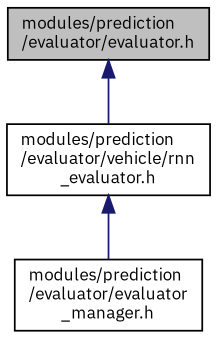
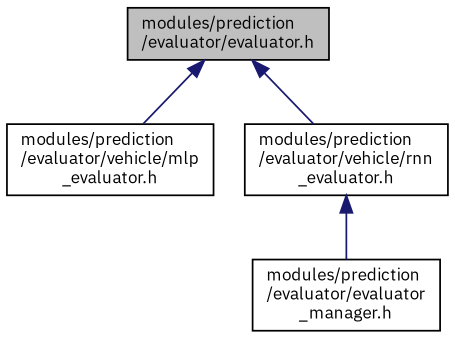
  digraph {
    fontname="IBM Plex Sans"
    node [color=black fillcolor=white fontname="IBM Plex Sans" fontsize=10 shape=record style=filled]
    edge [color=midnightblue dir=back fontname="IBM Plex Sans" fontsize=10 labelfontname=Helvetica labelfontsize=10 style=solid]
    n1 [fillcolor=grey75 fontcolor=black height=0.2 label="modules/prediction\l/evaluator/evaluator.h" width=0.4]
+   n2 [height=0.2 label="modules/prediction\l/evaluator/vehicle/mlp\l_evaluator.h" width=0.4]
    n3 [height=0.2 label="modules/prediction\l/evaluator/vehicle/rnn\l_evaluator.h" width=0.4]
    n4 [height=0.2 label="modules/prediction\l/evaluator/evaluator\l_manager.h" width=0.4]
+   n1 -> n2
    n1 -> n3
    n3 -> n4
  }
